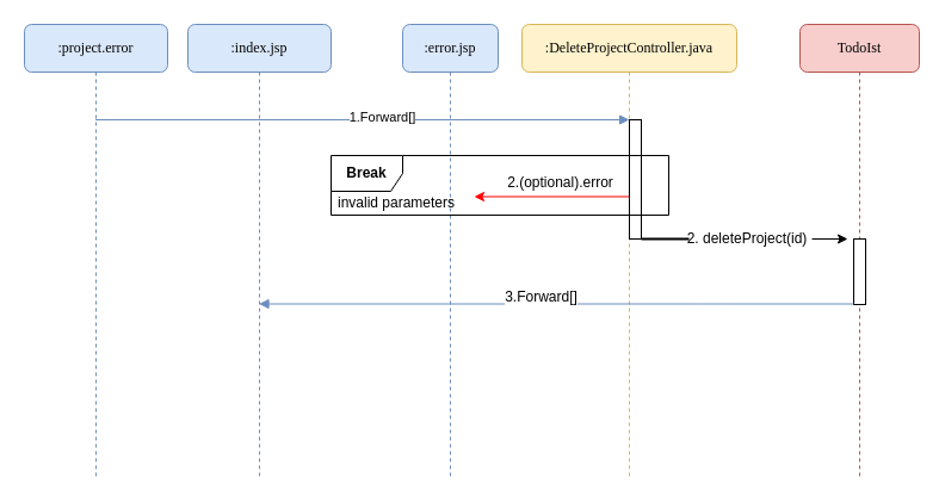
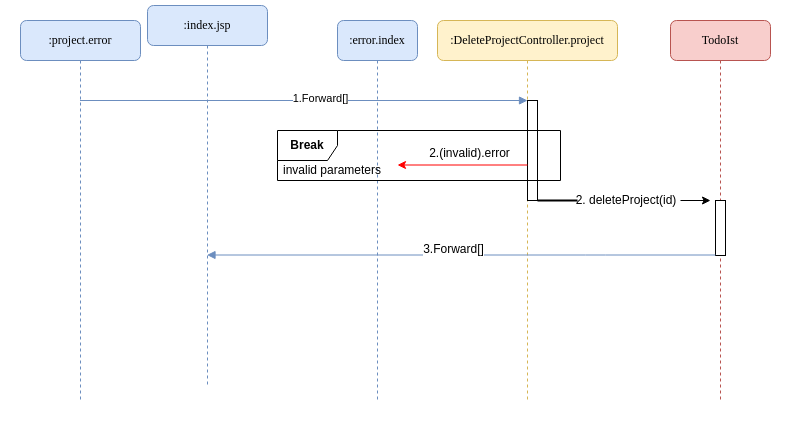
  <mxCell id="0" />
  <mxCell id="1" parent="0" />
  <mxCell id="2" value="1.Forward[]&lt;br&gt;&lt;br&gt;" style="html=1;verticalAlign=bottom;endArrow=block;fillColor=#dae8fc;strokeColor=#6c8ebf;rounded=1;" parent="1" target="8" edge="1" source="3"><mxGeometry x="0.071" y="-20" relative="1" as="geometry"><mxPoint x="247" y="100" as="sourcePoint" /><mxPoint x="355.5" y="100" as="targetPoint" /><Array as="points"><mxPoint x="257.5" y="100" /></Array><mxPoint as="offset" /></mxGeometry></mxCell>
  <mxCell id="3" value=":project.error" style="shape=umlLifeline;perimeter=lifelinePerimeter;whiteSpace=wrap;html=1;container=1;collapsible=0;recursiveResize=0;outlineConnect=0;rounded=1;shadow=0;comic=0;labelBackgroundColor=none;strokeColor=#6c8ebf;strokeWidth=1;fillColor=#dae8fc;fontFamily=Verdana;fontSize=12;align=center;" parent="1" vertex="1"><mxGeometry x="20" y="20" width="120" height="380" as="geometry" /></mxCell>
- <mxCell id="4" value=":error.jsp" style="shape=umlLifeline;perimeter=lifelinePerimeter;whiteSpace=wrap;html=1;container=1;collapsible=0;recursiveResize=0;outlineConnect=0;rounded=1;shadow=0;comic=0;labelBackgroundColor=none;strokeColor=#6c8ebf;strokeWidth=1;fillColor=#dae8fc;fontFamily=Verdana;fontSize=12;align=center;" parent="1" vertex="1"><mxGeometry x="337" y="20" width="80" height="380" as="geometry" /></mxCell>
+ <mxCell id="4" value=":error.index" style="shape=umlLifeline;perimeter=lifelinePerimeter;whiteSpace=wrap;html=1;container=1;collapsible=0;recursiveResize=0;outlineConnect=0;rounded=1;shadow=0;comic=0;labelBackgroundColor=none;strokeColor=#6c8ebf;strokeWidth=1;fillColor=#dae8fc;fontFamily=Verdana;fontSize=12;align=center;" parent="1" vertex="1"><mxGeometry x="337" y="20" width="80" height="380" as="geometry" /></mxCell>
  <mxCell id="5" value="TodoIst" style="shape=umlLifeline;perimeter=lifelinePerimeter;whiteSpace=wrap;html=1;container=1;collapsible=0;recursiveResize=0;outlineConnect=0;rounded=1;shadow=0;comic=0;labelBackgroundColor=none;strokeColor=#b85450;strokeWidth=1;fillColor=#f8cecc;fontFamily=Verdana;fontSize=12;align=center;" parent="1" vertex="1"><mxGeometry x="670" y="20" width="100" height="380" as="geometry" /></mxCell>
  <mxCell id="6" value="" style="html=1;points=[];perimeter=orthogonalPerimeter;rounded=0;shadow=0;comic=0;labelBackgroundColor=none;strokeColor=#000000;strokeWidth=1;fillColor=#FFFFFF;fontFamily=Verdana;fontSize=12;fontColor=#000000;align=center;" parent="5" vertex="1"><mxGeometry x="45" y="180" width="10" height="55" as="geometry" /></mxCell>
- <mxCell id="7" value=":DeleteProjectController.java" style="shape=umlLifeline;perimeter=lifelinePerimeter;whiteSpace=wrap;html=1;container=1;collapsible=0;recursiveResize=0;outlineConnect=0;rounded=1;shadow=0;comic=0;labelBackgroundColor=none;strokeColor=#d6b656;strokeWidth=1;fillColor=#fff2cc;fontFamily=Verdana;fontSize=12;align=center;" parent="1" vertex="1"><mxGeometry x="437" y="20" width="180" height="380" as="geometry" /></mxCell>
+ <mxCell id="7" value=":DeleteProjectController.project" style="shape=umlLifeline;perimeter=lifelinePerimeter;whiteSpace=wrap;html=1;container=1;collapsible=0;recursiveResize=0;outlineConnect=0;rounded=1;shadow=0;comic=0;labelBackgroundColor=none;strokeColor=#d6b656;strokeWidth=1;fillColor=#fff2cc;fontFamily=Verdana;fontSize=12;align=center;" parent="1" vertex="1"><mxGeometry x="437" y="20" width="180" height="380" as="geometry" /></mxCell>
  <mxCell id="8" value="" style="html=1;points=[];perimeter=orthogonalPerimeter;rounded=0;shadow=0;comic=0;labelBackgroundColor=none;strokeColor=#000000;strokeWidth=1;fillColor=#FFFFFF;fontFamily=Verdana;fontSize=12;fontColor=#000000;align=center;" parent="1" vertex="1"><mxGeometry x="527" y="100" width="10" height="100" as="geometry" /></mxCell>
  <mxCell id="9" value="&lt;b&gt;Break&lt;/b&gt;" style="shape=umlFrame;whiteSpace=wrap;html=1;fillColor=#FFFFFF;gradientColor=none;" parent="1" vertex="1"><mxGeometry x="277" y="130" width="283" height="50" as="geometry" /></mxCell>
  <mxCell id="10" value="invalid parameters" style="text;html=1;strokeColor=none;fillColor=none;align=center;verticalAlign=middle;whiteSpace=wrap;rounded=0;" parent="1" vertex="1"><mxGeometry x="277" y="160" width="110" height="20" as="geometry" /></mxCell>
- <mxCell id="11" value="2.(optional).error&lt;br&gt;&lt;br&gt;" style="text;html=1;strokeColor=none;fillColor=none;align=center;verticalAlign=middle;whiteSpace=wrap;rounded=0;" parent="1" vertex="1"><mxGeometry x="417" y="150" width="105" height="20" as="geometry" /></mxCell>
+ <mxCell id="11" value="2.(invalid).error&lt;br&gt;&lt;br&gt;" style="text;html=1;strokeColor=none;fillColor=none;align=center;verticalAlign=middle;whiteSpace=wrap;rounded=0;" parent="1" vertex="1"><mxGeometry x="417" y="150" width="105" height="20" as="geometry" /></mxCell>
  <mxCell id="12" value="" style="endArrow=classic;html=1;fillColor=#FF0000;strokeColor=#FF0000;" parent="1" edge="1"><mxGeometry width="50" height="50" relative="1" as="geometry"><mxPoint x="527" y="164.5" as="sourcePoint" /><mxPoint x="397" y="164.5" as="targetPoint" /></mxGeometry></mxCell>
  <mxCell id="13" value="" style="endArrow=classic;html=1;" parent="1" edge="1"><mxGeometry width="50" height="50" relative="1" as="geometry"><mxPoint x="680" y="200" as="sourcePoint" /><mxPoint x="710" y="200" as="targetPoint" /></mxGeometry></mxCell>
  <mxCell id="14" value="2. deleteProject(id)" style="text;html=1;strokeColor=none;fillColor=none;align=center;verticalAlign=middle;whiteSpace=wrap;rounded=0;" parent="1" vertex="1"><mxGeometry x="566" y="190" width="120" height="20" as="geometry" /></mxCell>
  <mxCell id="15" value="" style="line;strokeWidth=2;html=1;" parent="1" vertex="1"><mxGeometry x="537" y="195" width="40" height="10" as="geometry" /></mxCell>
  <mxCell id="16" value="" style="html=1;verticalAlign=bottom;endArrow=block;fillColor=#dae8fc;strokeColor=#6c8ebf;rounded=1;" parent="1" target="18" edge="1"><mxGeometry x="-0.616" relative="1" as="geometry"><mxPoint x="715" y="254.5" as="sourcePoint" /><mxPoint x="285" y="254.5" as="targetPoint" /><Array as="points"><mxPoint x="595" y="254.5" /></Array><mxPoint as="offset" /></mxGeometry></mxCell>
  <mxCell id="17" value="3.Forward[]" style="text;html=1;resizable=0;points=[];align=center;verticalAlign=middle;labelBackgroundColor=#ffffff;" parent="16" vertex="1" connectable="0"><mxGeometry x="-0.896" y="-2" relative="1" as="geometry"><mxPoint x="-237" y="-4" as="offset" /></mxGeometry></mxCell>
- <mxCell id="18" value=":index.jsp" style="shape=umlLifeline;perimeter=lifelinePerimeter;whiteSpace=wrap;html=1;container=1;collapsible=0;recursiveResize=0;outlineConnect=0;rounded=1;shadow=0;comic=0;labelBackgroundColor=none;strokeColor=#6c8ebf;strokeWidth=1;fillColor=#dae8fc;fontFamily=Verdana;fontSize=12;align=center;" vertex="1" parent="1"><mxGeometry x="157" y="20" width="120" height="380" as="geometry" /></mxCell>
+ <mxCell id="18" value=":index.jsp" style="shape=umlLifeline;perimeter=lifelinePerimeter;whiteSpace=wrap;html=1;container=1;collapsible=0;recursiveResize=0;outlineConnect=0;rounded=1;shadow=0;comic=0;labelBackgroundColor=none;strokeColor=#6c8ebf;strokeWidth=1;fillColor=#dae8fc;fontFamily=Verdana;fontSize=12;align=center;" vertex="1" parent="1"><mxGeometry x="147" y="5" width="120" height="380" as="geometry" /></mxCell>
